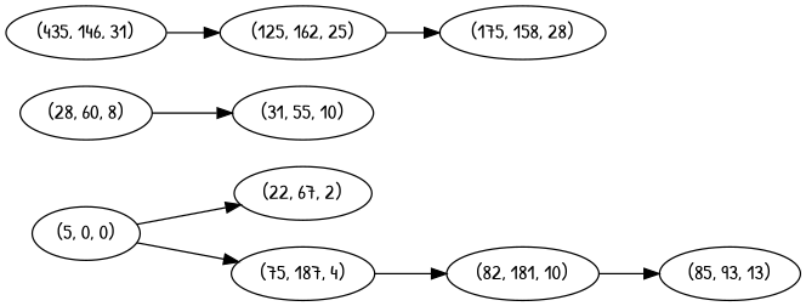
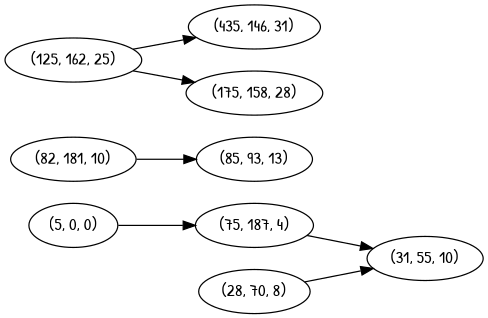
  digraph {
    fontname="Patrick Hand"
    rankdir=LR
    node [fontname="Patrick Hand"]
    edge [fontname="Patrick Hand"]
    n1 [label="(5, 0, 0)"]
-   "(22, 67, 2)"
    "(75, 187, 4)"
    "(82, 181, 10)"
-   "(28, 60, 8)"
+   "(28, 60, 8)" [label="(28, 70, 8)"]
    "(31, 55, 10)"
    "(85, 93, 13)"
    n8 [label="(435, 146, 31)"]
    "(125, 162, 25)"
    n10 [label="(175, 158, 28)"]
-   n1 -> "(22, 67, 2)"
    n1 -> "(75, 187, 4)"
-   "(75, 187, 4)" -> "(82, 181, 10)"
+   "(75, 187, 4)" -> "(31, 55, 10)"
    "(82, 181, 10)" -> "(85, 93, 13)"
    "(28, 60, 8)" -> "(31, 55, 10)"
-   n8 -> "(125, 162, 25)"
+   "(125, 162, 25)" -> n8
    "(125, 162, 25)" -> n10
  }
